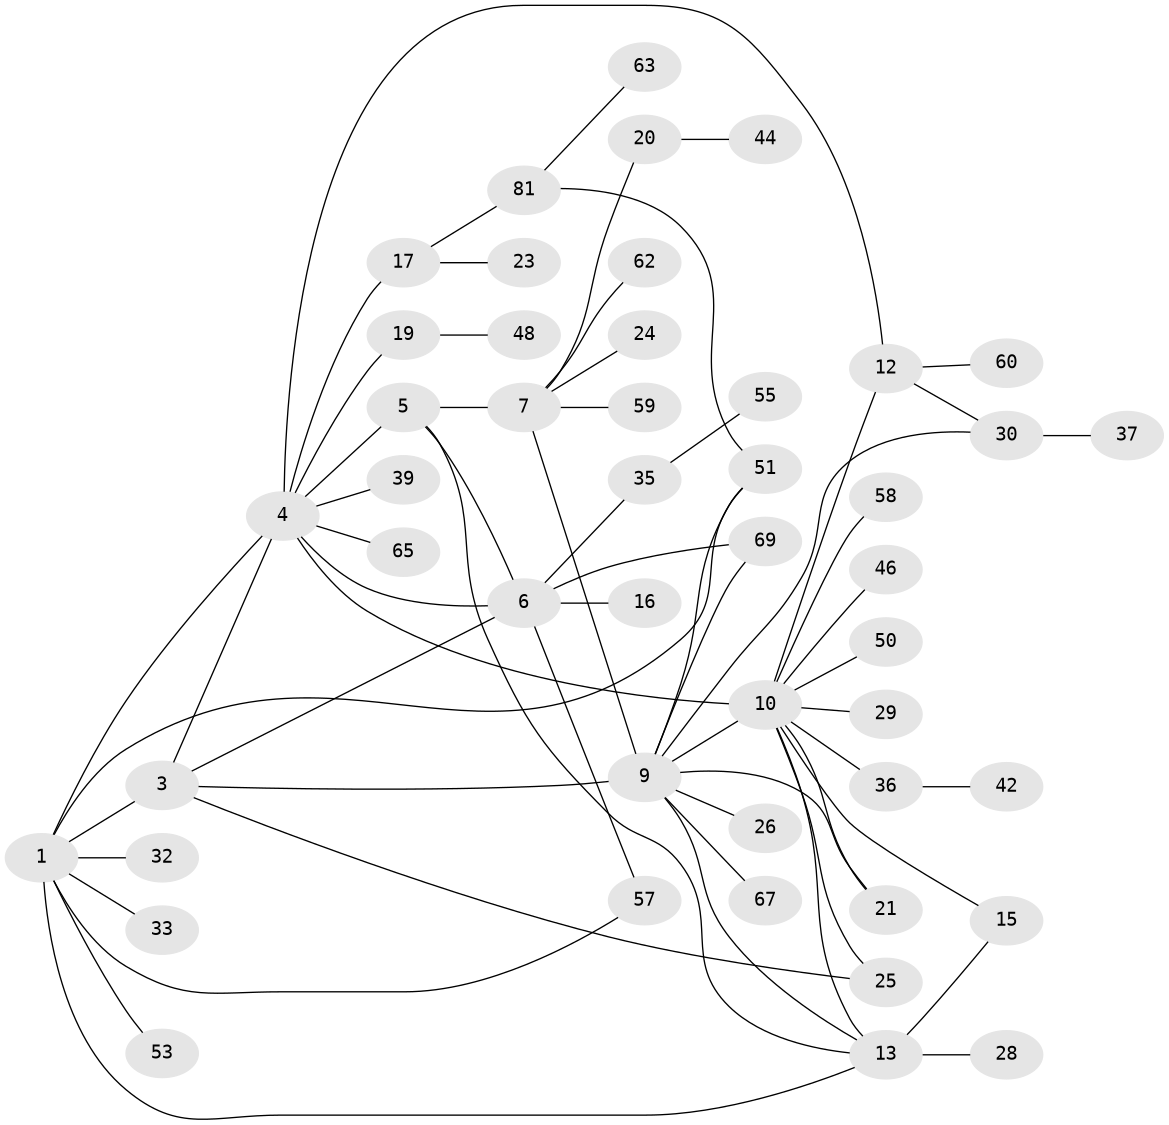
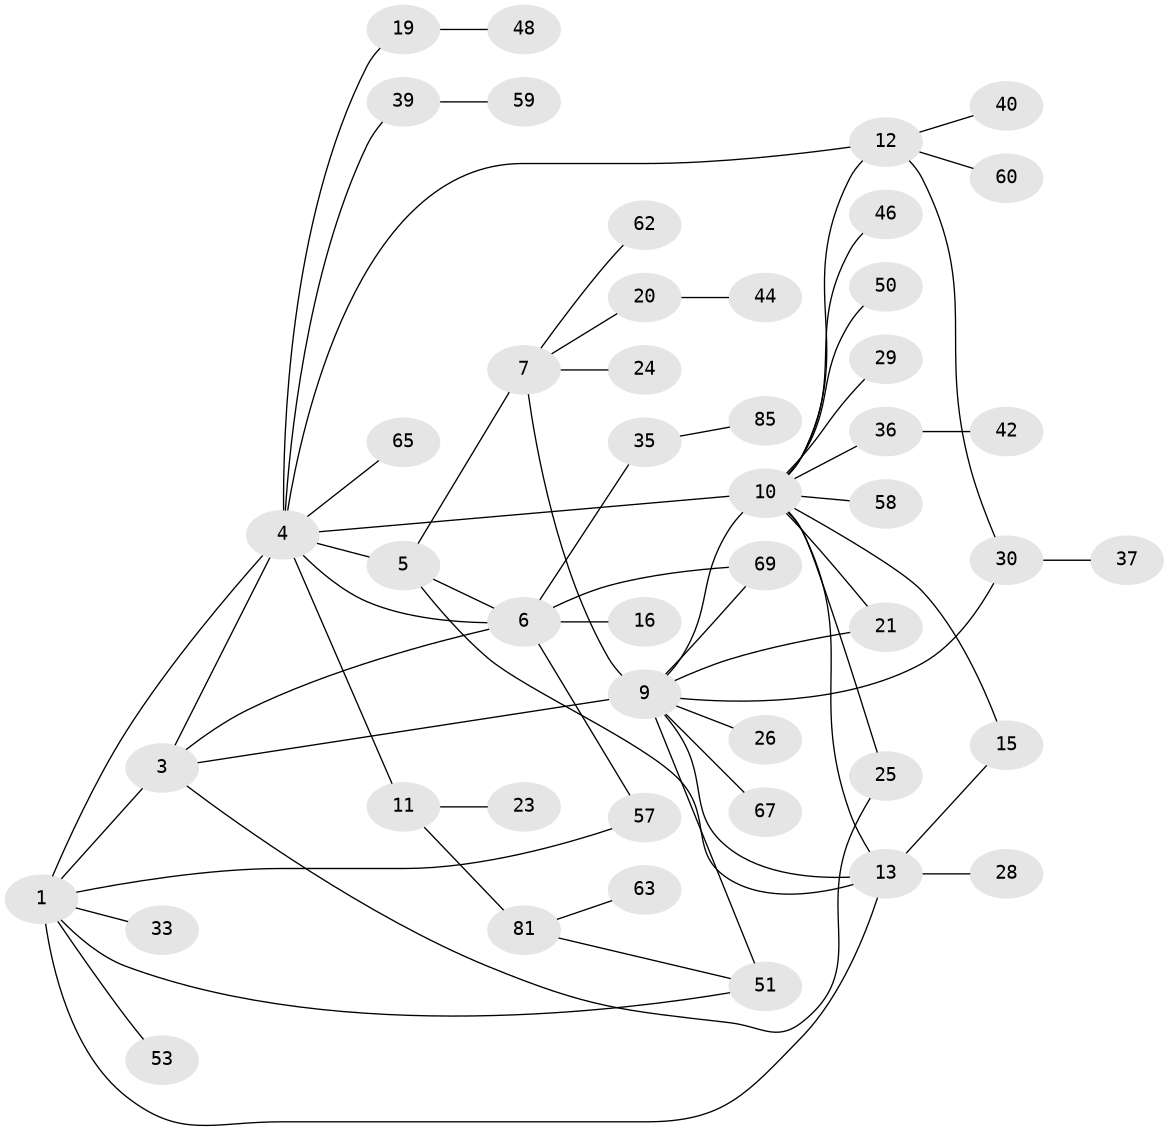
  graph {
    fontname="DejaVu Sans Mono"
    rankdir=LR
    node [color=gray90 fontname="DejaVu Sans Mono" style=filled]
    edge [fontname="DejaVu Sans Mono"]
    1 [super="+2"]
    3 [super="+8"]
    4 [super="+11"]
    13 [super="+61"]
-   32
    33
    51 [super="+56"]
    53
    57
    6 [super="+28"]
    9 [super="+66"]
    25 [super="+34"]
    5 [super="+47"]
    10 [super="+14"]
    12 [super="+18"]
-   17 [super="+22"]
+   17 [super="+22" label=11]
    19 [super="+68"]
    39
    65
    15
    n21 [label=28]
    16 [super="+54"]
    35 [super="+41"]
    69
    7 [super="+49"]
    20 [super="+43"]
    24
    59
    62 [super="+64"]
    21
    26
    30 [super="+38"]
    67
    29
    36
    46
    50
    58
+   40
    60
    23 [super="+52"]
    n42 [label=81 super="+45"]
    48
-   55
+   55 [label=85]
    44
    37
    42
    63
    1 -- 3 [weight=2]
    1 -- 4
    1 -- 13
-   1 -- 32
    1 -- 33
    1 -- 51
    1 -- 53
    1 -- 57
    3 -- 4
    3 -- 6
    3 -- 9
    3 -- 25
    4 -- 6
    4 -- 5
    4 -- 10
    4 -- 12
    4 -- 17
    4 -- 19
    4 -- 39
    4 -- 65
    13 -- 15
    13 -- n21
    6 -- 57
    6 -- 16
    6 -- 35
    6 -- 69
    9 -- 13
    9 -- 51
    9 -- 10
    9 -- 69
    9 -- 21
    9 -- 26
    9 -- 30
    9 -- 67
    5 -- 13
    5 -- 6
    5 -- 7
    10 -- 13
    10 -- 25
    10 -- 12
    10 -- 15
    10 -- 21
    10 -- 29
    10 -- 36
    10 -- 46
    10 -- 50
    10 -- 58
    12 -- 30
+   12 -- 40
    12 -- 60
    17 -- 23
    17 -- n42
    19 -- 48
    35 -- 55
    7 -- 9
    7 -- 20
    7 -- 24
-   7 -- 59
+   39 -- 59
    7 -- 62
    20 -- 44
    30 -- 37
    36 -- 42
    n42 -- 51
    n42 -- 63
  }
